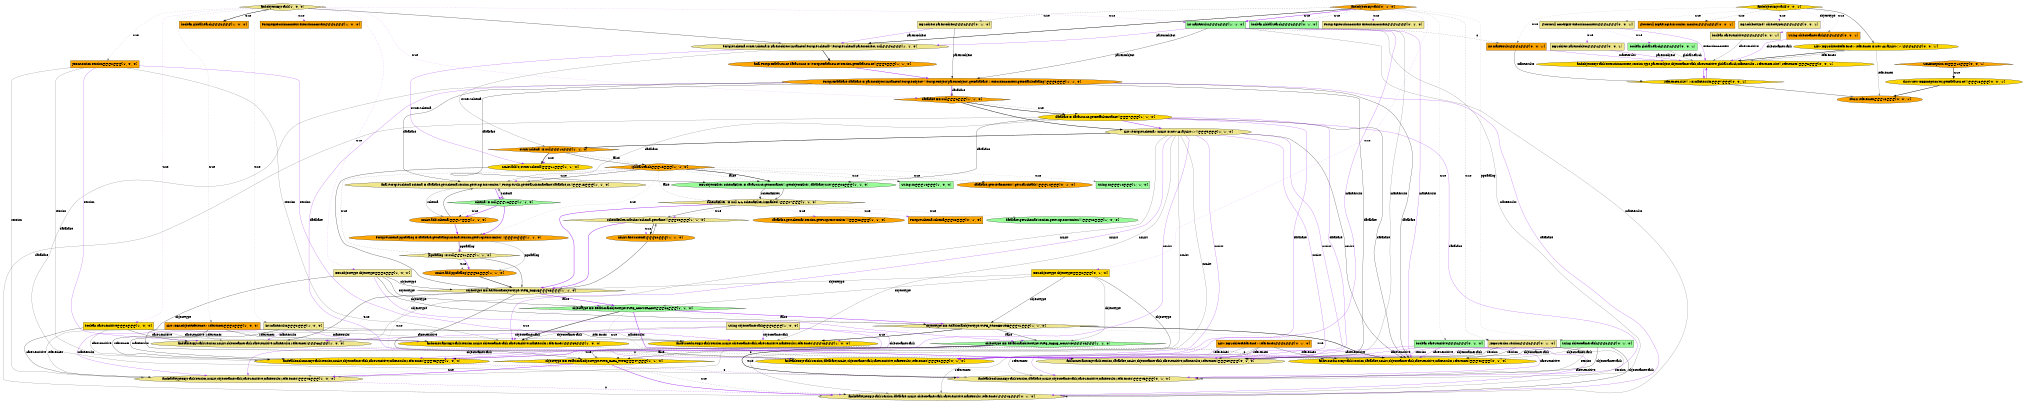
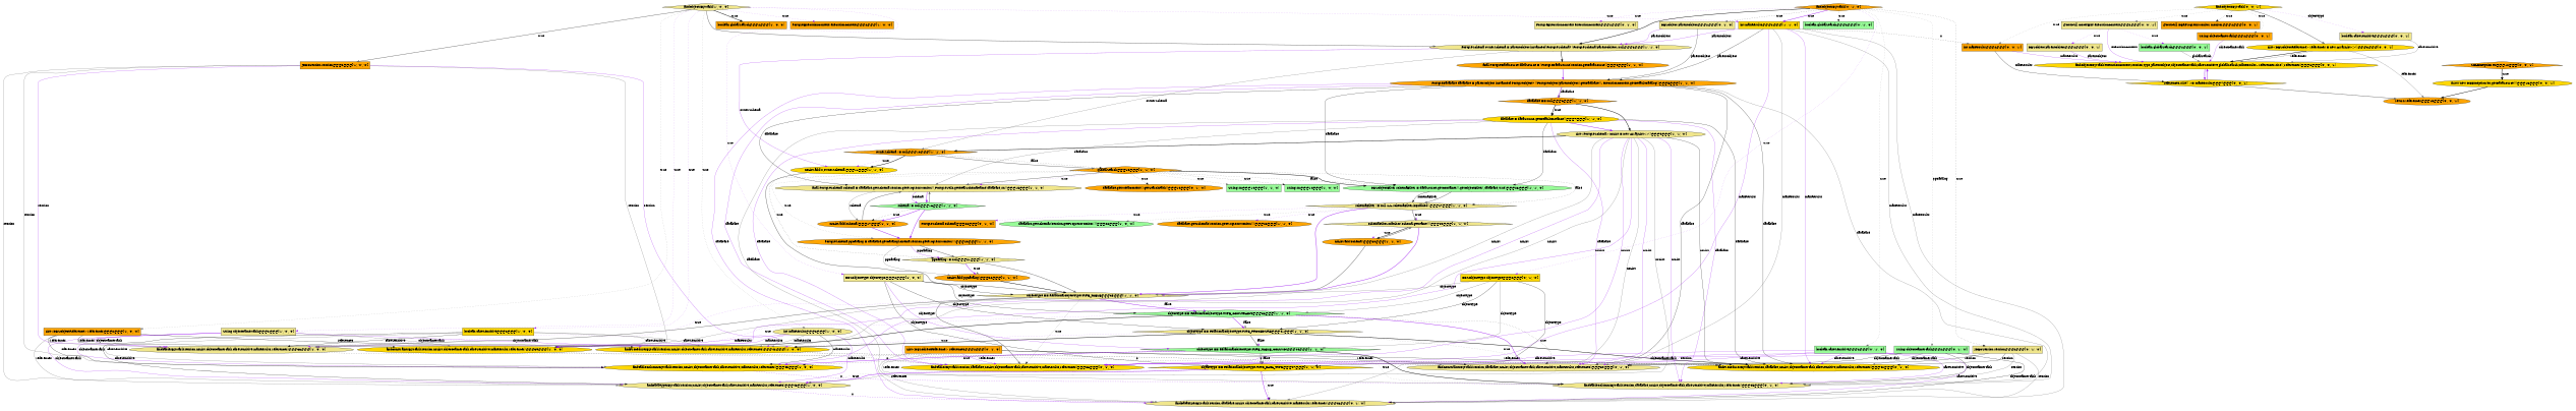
  digraph {
    node [fillcolor=khaki shape=ellipse style=filled]
    edge [color=purple style=solid]
    n1 [fillcolor=orange label="JDBCSession session@@@2@@@['1', '0', '0']" shape=box]
    n2 [label="findDataTypesByMask(session,nsList,objectNameMask,caseSensitive,maxResults,references)@@@48@@@['1', '0', '0']"]
    n3 [label="findTablesByMask(session,nsList,objectNameMask,caseSensitive,maxResults,references)@@@36@@@['1', '0', '0']"]
    n4 [fillcolor=gold label="findTableColumnsByMask(session,nsList,objectNameMask,caseSensitive,maxResults,references)@@@45@@@['1', '0', '0']"]
    n5 [fillcolor=gold label="findConstraintsByMask(session,nsList,objectNameMask,caseSensitive,maxResults,references)@@@39@@@['1', '0', '0']"]
    n6 [fillcolor=gold label="findProceduresByMask(session,nsList,objectNameMask,caseSensitive,maxResults,references)@@@42@@@['1', '0', '0']"]
    n7 [label="findDataTypesByMask(session,database,nsList,objectNameMask,caseSensitive,maxResults,references)@@@48@@@['0', '1', '0']"]
    n8 [fillcolor=gold label="findTablesByMask(session,database,nsList,objectNameMask,caseSensitive,maxResults,references)@@@36@@@['0', '1', '0']"]
    n9 [label="findTableColumnsByMask(session,database,nsList,objectNameMask,caseSensitive,maxResults,references)@@@45@@@['0', '1', '0']"]
    n10 [label="findConstraintsByMask(session,database,nsList,objectNameMask,caseSensitive,maxResults,references)@@@39@@@['0', '1', '0']"]
    n11 [fillcolor=gold label="findProceduresByMask(session,database,nsList,objectNameMask,caseSensitive,maxResults,references)@@@42@@@['0', '1', '0']"]
    n12 [fillcolor=orange label="String objectNameMask@@@2@@@['0', '0', '1']" shape=box]
    n13 [fillcolor=gold label="findObjectsByMask(executionContext,session,type,parentObject,objectNameMask,caseSensitive,globalSearch,maxResults - references.size(),references)@@@6@@@['0', '0', '1']"]
    n14 [fillcolor=gold label="references.size() >= maxResults@@@7@@@['0', '0', '1']" shape=diamond]
    n15 [fillcolor=palegreen label="String sn@@@14@@@['1', '0', '0']" shape=box]
    n16 [label="DBSObject parentObject@@@2@@@['0', '1', '0']" shape=box]
    n17 [label="PostgreSchema ownerSchema = parentObject instanceof PostgreSchema? (PostgreSchema)parentObject: null@@@3@@@['1', '1', '0']"]
    n18 [fillcolor=orange label="PostgreDatabase database = parentObject instanceof PostgreObject? ((PostgreObject)parentObject).getDatabase(): executionContext.getDefaultCatalog()@@@5@@@['1', '1', '0']"]
    n19 [fillcolor=gold label="nsList.add(0,ownerSchema)@@@11@@@['1', '1', '0']"]
    n20 [fillcolor=orange label="ownerSchema != null@@@10@@@['1', '1', '0']" shape=diamond]
    n21 [fillcolor=orange label="final PostgreDataSource dataSource = (PostgreDataSource)session.getDataSource()@@@4@@@['1', '1', '0']"]
    n22 [label="final PostgreSchema schema = database.getSchema(session.getProgressMonitor(),PostgreUtils.getRealSchemaName(database,sn))@@@15@@@['1', '1', '0']"]
    n23 [fillcolor=palegreen label="DBSObjectFilter schemaFilter = dataSource.getContainer().getObjectFilter(,database,true)@@@26@@@['1', '1', '0']"]
    n24 [fillcolor=orange label="database == null@@@6@@@['1', '1', '0']" shape=diamond]
    n25 [label="String objectNameMask@@@2@@@['1', '0', '0']" shape=box]
    n26 [fillcolor=palegreen label="boolean caseSensitive@@@2@@@['0', '1', '0']" shape=box]
    n27 [fillcolor=palegreen label="schema != null@@@16@@@['1', '1', '0']" shape=diamond]
    n28 [fillcolor=orange label="PostgreSchema pgCatalog = database.getCatalogSchema(session.getProgressMonitor())@@@20@@@['1', '1', '0']"]
    n29 [fillcolor=orange label="nsList.add(schema)@@@17@@@['1', '1', '0']"]
    n30 [fillcolor=orange label="nsList.add(pgCatalog)@@@22@@@['1', '1', '0']"]
    n31 [label="pgCatalog != null@@@21@@@['1', '1', '0']" shape=diamond]
    n32 [fillcolor=gold label="List<DBSObjectReference> references = new ArrayList<>()@@@3@@@['0', '0', '1']"]
    n33 [fillcolor=orange label="return references@@@15@@@['0', '0', '1']"]
    n34 [fillcolor=gold label="throw new DBException(ex,getDataSource())@@@13@@@['0', '0', '1']"]
    n35 [fillcolor=orange label="List<DBSObjectReference> references@@@2@@@['0', '1', '0']" shape=box]
    n36 [label="objectType == RelationalObjectType.TYPE_TABLE@@@35@@@['1', '1', '0']" shape=diamond]
    n37 [fillcolor=palegreen label="objectType == RelationalObjectType.TYPE_CONSTRAINT@@@38@@@['1', '1', '0']" shape=diamond]
    n38 [label="objectType == RelationalObjectType.TYPE_PROCEDURE@@@41@@@['1', '1', '0']" shape=diamond]
    n39 [fillcolor=palegreen label="objectType == RelationalObjectType.TYPE_TABLE_COLUMN@@@44@@@['1', '1', '0']" shape=diamond]
    n40 [fillcolor=gold label="objectType == RelationalObjectType.TYPE_DATA_TYPE@@@47@@@['1', '1', '0']" shape=diamond]
    n41 [fillcolor=orange label="!globalSearch@@@13@@@['1', '1', '0']" shape=diamond]
    n42 [fillcolor=orange label="database.getMetaContext().getSearchPath()@@@14@@@['0', '1', '0']"]
    n43 [label="schemaFilter != null && schemaFilter.isEnabled()@@@27@@@['1', '1', '0']" shape=diamond]
    n44 [fillcolor=palegreen label="String sn@@@14@@@['1', '1', '0']" shape=box]
    n45 [label="findObjectsByMask['1', '0', '0']" shape=diamond]
-   n46 [label="int maxResults@@@2@@@['1', '0', '0']" shape=box]
+   n46 [label="int maxResults@@@2@@@['1', '0', '0']"]
    n47 [label="DBSObjectType objectType@@@2@@@['1', '0', '0']" shape=box]
    n48 [fillcolor=orange label="List<DBSObjectReference> references@@@2@@@['1', '0', '0']" shape=box]
    n49 [fillcolor=orange label="boolean globalSearch@@@2@@@['1', '0', '0']" shape=box]
-   n50 [fillcolor=palegreen label="int maxResults@@@2@@@['1', '1', '0']" shape=box]
+   n50 [fillcolor=gold label="int maxResults@@@2@@@['1', '1', '0']" shape=box]
    n51 [fillcolor=gold label="boolean caseSensitive@@@2@@@['1', '0', '0']" shape=box]
    n52 [fillcolor=orange label="PostgreExecutionContext executionContext@@@2@@@['1', '0', '0']" shape=box]
    n53 [fillcolor=orange label="int maxResults@@@2@@@['0', '0', '1']" shape=box]
    n54 [label="JDBCSession session@@@2@@@['0', '1', '0']" shape=box]
    n55 [fillcolor=palegreen label="boolean globalSearch@@@2@@@['0', '0', '1']" shape=box]
    n56 [fillcolor=orange label="@NotNull DBRProgressMonitor monitor@@@2@@@['0', '0', '1']" shape=box]
    n57 [fillcolor=orange label="PostgreSchema schema@@@28@@@['0', '1', '0']" shape=box]
    n58 [fillcolor=palegreen label="database.getSchemas(session.getProgressMonitor())@@@28@@@['1', '0', '0']"]
    n59 [fillcolor=orange label="database.getSchemas(session.getProgressMonitor())@@@28@@@['1', '1', '0']"]
    n60 [label="schemaFilter.matches(schema.getName())@@@29@@@['1', '1', '0']" shape=diamond]
    n61 [fillcolor=orange label="nsList.add(schema)@@@30@@@['1', '1', '0']"]
    n62 [fillcolor=gold label="DBSObjectType objectType@@@2@@@['0', '1', '0']" shape=box]
-   n63 [label="DBSObjectType(( objectTypes@@@2@@@['0', '0', '1']" shape=box]
    n64 [label="boolean caseSensitive@@@2@@@['0', '0', '1']" shape=box]
    n65 [fillcolor=orange label="findObjectsByMask['0', '1', '0']" shape=diamond]
    n66 [fillcolor=palegreen label="boolean globalSearch@@@2@@@['0', '1', '0']" shape=box]
    n67 [label="PostgreExecutionContext executionContext@@@2@@@['0', '1', '0']" shape=box]
    n68 [fillcolor=palegreen label="String objectNameMask@@@2@@@['0', '1', '0']" shape=box]
    n69 [fillcolor=gold label="database = dataSource.getDefaultInstance()@@@7@@@['1', '1', '0']"]
    n70 [label="List<PostgreSchema> nsList = new ArrayList<>()@@@9@@@['1', '1', '0']"]
    n71 [fillcolor=gold label="findObjectsByMask['0', '0', '1']" shape=diamond]
    n72 [label="@NotNull CONTEXT executionContext@@@2@@@['0', '0', '1']" shape=box]
    n73 [label="DBSObject parentObject@@@2@@@['0', '0', '1']" shape=box]
    n74 [fillcolor=orange label="SQLException ex@@@12@@@['0', '0', '1']" shape=diamond]
    n1 -> n2 [color=gray40 label=session]
    n1 -> n3 [label=session]
    n1 -> n4 [color=gray40 label=session]
    n1 -> n5 [color=gray40 label=session]
    n1 -> n6 [label=session]
    n2 -> n7 [label=0 style=dashed]
    n3 -> n8 [color=gray40 label=0 style=dashed]
    n4 -> n9 [label=0 style=dashed]
    n5 -> n10 [color=gray40 label=0 style=dashed]
    n6 -> n11 [color=black label=0 style=dashed]
    n12 -> n13 [label=objectNameMask]
    n13 -> n14 [style=bold]
    n14 -> n13 [style=bold]
    n14 -> n33 [color=gray40 style=bold]
    n16 -> n17 [label=parentObject]
    n16 -> n18 [color=black label=parentObject]
    n17 -> n19 [label=ownerSchema]
    n17 -> n20 [color=gray40 label=ownerSchema]
    n17 -> n21 [color=black style=bold]
    n18 -> n7 [label=database]
    n18 -> n8 [label=database]
    n18 -> n9 [color=gray40 label=database]
    n18 -> n10 [color=black label=database]
    n18 -> n11 [color=black label=database]
    n18 -> n22 [color=black label=database]
    n18 -> n23 [color=black label=database]
    n18 -> n24 [style=bold]
    n18 -> n24 [color=gray40 label=database]
    n19 -> n36 [color=gray40 style=bold]
    n20 -> n19 [label=true style=dotted]
    n20 -> n19 [color=black style=bold]
    n20 -> n41 [color=black label=false style=dotted]
    n20 -> n41 [color=gray40 style=bold]
    n21 -> n18 [style=bold]
    n22 -> n27 [label=schema]
    n22 -> n27 [style=bold]
    n22 -> n29 [color=gray40 label=schema]
    n23 -> n43 [color=gray40 style=bold]
    n23 -> n43 [color=black label=schemaFilter]
    n24 -> n69 [color=black label=true style=dotted]
    n24 -> n69 [color=black style=bold]
    n24 -> n70 [color=black style=bold]
    n25 -> n2 [label=objectNameMask]
    n25 -> n3 [label=objectNameMask]
    n25 -> n4 [label=objectNameMask]
    n25 -> n5 [color=gray40 label=objectNameMask]
    n25 -> n6 [label=objectNameMask]
    n26 -> n7 [label=caseSensitive]
    n26 -> n8 [label=caseSensitive]
    n26 -> n9 [label=caseSensitive]
    n26 -> n10 [label=caseSensitive]
    n26 -> n11 [label=caseSensitive]
    n27 -> n22 [color=gray40 style=bold]
    n27 -> n28 [style=bold]
    n27 -> n29 [color=black label=true style=dotted]
    n27 -> n29 [style=bold]
    n28 -> n30 [color=gray40 label=pgCatalog]
    n28 -> n31 [color=gray40 style=bold]
    n28 -> n31 [label=pgCatalog]
    n29 -> n22 [color=gray40 style=bold]
    n29 -> n28 [style=bold]
    n30 -> n36 [color=black style=bold]
    n31 -> n30 [color=gray40 label=true style=dotted]
    n31 -> n30 [style=bold]
    n31 -> n36 [color=gray40 style=bold]
    n32 -> n13 [color=black style=bold]
    n32 -> n13 [color=gray40 label=references]
    n32 -> n33 [color=gray40 label=references]
    n34 -> n33 [color=black style=bold]
    n35 -> n7 [color=gray40 label=references]
    n35 -> n8 [label=references]
    n35 -> n9 [color=gray40 label=references]
    n35 -> n10 [color=black label=references]
    n35 -> n11 [color=black label=references]
    n36 -> n3 [label=true style=dotted]
    n36 -> n3 [color=gray40 style=bold]
    n36 -> n8 [color=black label=true style=dotted]
    n36 -> n8 [color=gray40 style=bold]
    n36 -> n37 [style=bold]
    n36 -> n37 [label=false style=dotted]
    n37 -> n5 [label=true style=dotted]
    n37 -> n5 [color=black style=bold]
    n37 -> n10 [style=bold]
    n37 -> n10 [color=black label=true style=dotted]
    n37 -> n38 [style=bold]
    n37 -> n38 [color=gray40 label=false style=dotted]
    n38 -> n6 [label=true style=dotted]
    n38 -> n6 [color=black style=bold]
    n38 -> n11 [color=gray40 label=true style=dotted]
    n38 -> n11 [color=black style=bold]
    n38 -> n39 [color=gray40 style=bold]
    n38 -> n39 [label=false style=dotted]
    n39 -> n4 [style=bold]
    n39 -> n4 [color=black label=true style=dotted]
    n39 -> n9 [color=gray40 label=true style=dotted]
    n39 -> n9 [color=black style=bold]
    n39 -> n40 [color=gray40 style=bold]
    n39 -> n40 [color=black label=false style=dotted]
    n40 -> n2 [color=gray40 label=true style=dotted]
    n40 -> n2 [style=bold]
    n40 -> n7 [color=black label=true style=dotted]
    n40 -> n7 [style=bold]
    n41 -> n15 [color=black label=true style=dotted]
    n41 -> n22 [color=gray40 style=bold]
    n41 -> n22 [label=true style=dotted]
    n41 -> n23 [color=black label=false style=dotted]
    n41 -> n23 [color=black style=bold]
    n41 -> n28 [color=gray40 label=true style=dotted]
    n41 -> n31 [color=black label=true style=dotted]
    n41 -> n42 [color=black label=true style=dotted]
    n41 -> n43 [color=black label=false style=dotted]
    n41 -> n44 [color=gray40 label=true style=dotted]
    n43 -> n36 [style=bold]
    n43 -> n57 [label=true style=dotted]
    n43 -> n58 [color=gray40 label=true style=dotted]
    n43 -> n59 [label=true style=dotted]
    n43 -> n60 [label=true style=dotted]
    n43 -> n60 [color=gray40 style=bold]
-   n45 -> n1 [color=gray40 label=true style=dotted]
+   n45 -> n1 [color=gray40 label=true style=bold]
    n45 -> n17 [color=gray40 style=bold]
-   n45 -> n24 [label=true style=dotted]
+   n45 -> n25 [label=true style=dotted]
    n45 -> n46 [color=gray40 label=true style=dotted]
    n45 -> n47 [label=true style=dotted]
    n45 -> n48 [color=gray40 label=true style=dotted]
    n45 -> n49 [color=black label=true style=bold]
    n45 -> n50 [label=true style=dotted]
    n45 -> n51 [label=true style=dotted]
    n45 -> n52 [label=true style=dotted]
    n46 -> n2 [label=maxResults]
    n46 -> n3 [label=maxResults]
    n46 -> n4 [color=black label=maxResults]
    n46 -> n5 [label=maxResults]
    n46 -> n6 [color=gray40 label=maxResults]
    n47 -> n36 [color=black label=objectType]
    n47 -> n37 [color=black label=objectType]
    n47 -> n38 [color=black label=objectType]
    n47 -> n39 [label=objectType]
    n47 -> n40 [color=black label=objectType]
    n48 -> n2 [color=gray40 label=references]
    n48 -> n3 [color=gray40 label=references]
    n48 -> n4 [color=black label=references]
    n48 -> n5 [color=black label=references]
    n48 -> n6 [color=black label=references]
    n50 -> n7 [color=gray40 label=maxResults]
    n50 -> n8 [label=maxResults]
    n50 -> n9 [color=gray40 label=maxResults]
    n50 -> n10 [color=gray40 label=maxResults]
    n50 -> n11 [label=maxResults]
    n50 -> n17 [label=parentObject]
    n50 -> n18 [color=black label=parentObject]
    n50 -> n53 [color=gray40 label=0 style=dashed]
    n51 -> n2 [color=black label=caseSensitive]
    n51 -> n3 [color=black label=caseSensitive]
    n51 -> n4 [color=gray40 label=caseSensitive]
    n51 -> n5 [color=gray40 label=caseSensitive]
    n51 -> n6 [color=gray40 label=caseSensitive]
    n53 -> n13 [label=maxResults]
    n53 -> n14 [color=black label=maxResults]
    n54 -> n7 [color=gray40 label=session]
    n54 -> n8 [label=session]
    n54 -> n9 [color=gray40 label=session]
    n54 -> n10 [color=black label=session]
    n54 -> n11 [color=black label=session]
    n55 -> n13 [color=gray40 label=globalSearch]
    n60 -> n36 [style=bold]
    n60 -> n61 [label=true style=dotted]
    n60 -> n61 [color=black style=bold]
    n61 -> n36 [color=gray40 style=bold]
    n61 -> n60 [color=gray40 style=bold]
    n62 -> n36 [color=gray40 label=objectType]
    n62 -> n37 [color=gray40 label=objectType]
    n62 -> n38 [color=black label=objectType]
    n62 -> n39 [color=gray40 label=objectType]
    n62 -> n40 [color=black label=objectType]
    n64 -> n13 [color=gray40 label=caseSensitive]
    n65 -> n16 [color=gray40 label=true style=dashed]
    n65 -> n17 [color=black style=bold]
    n65 -> n26 [color=gray40 label=true style=dotted]
    n65 -> n50 [label=true style=bold]
    n65 -> n54 [color=black label=true style=dotted]
    n65 -> n62 [label=true style=dotted]
    n65 -> n66 [color=black label=true style=dotted]
    n65 -> n67 [label=true style=dotted]
    n65 -> n68 [color=gray40 label=pgCatalog style=dotted]
    n68 -> n7 [color=black label=objectNameMask]
    n68 -> n8 [label=objectNameMask]
    n68 -> n9 [color=black label=objectNameMask]
    n68 -> n10 [color=black label=objectNameMask]
    n68 -> n11 [color=gray40 label=objectNameMask]
    n69 -> n7 [color=gray40 label=database]
    n69 -> n8 [label=database]
    n69 -> n9 [label=database]
    n69 -> n10 [label=database]
    n69 -> n11 [color=black label=database]
    n69 -> n22 [color=gray40 label=database]
    n69 -> n23 [color=black label=database]
    n69 -> n70 [style=bold]
    n70 -> n2 [color=gray40 label=nsList]
    n70 -> n3 [color=gray40 label=nsList]
    n70 -> n4 [label=nsList]
    n70 -> n5 [label=nsList]
    n70 -> n6 [color=gray40 label=nsList]
    n70 -> n7 [color=gray40 label=nsList]
    n70 -> n8 [label=nsList]
    n70 -> n9 [label=nsList]
    n70 -> n10 [label=nsList]
    n70 -> n11 [color=black label=nsList]
    n70 -> n20 [color=black style=bold]
    n71 -> n12 [color=gray40 label=true style=dotted]
    n71 -> n32 [color=gray40 style=bold]
    n71 -> n53 [color=gray40 label=true style=dotted]
    n71 -> n56 [color=black label=true style=dotted]
-   n71 -> n63 [label=true style=dotted]
    n71 -> n64 [label=objectType style=dotted]
    n71 -> n72 [color=gray40 label=true style=dotted]
    n72 -> n13 [label=executionContext]
    n72 -> n55 [label=true style=dotted]
    n72 -> n73 [label=true style=dotted]
    n73 -> n13 [label=parentObject]
    n74 -> n34 [color=black style=bold]
    n74 -> n34 [color=black label=true style=dotted]
  }
